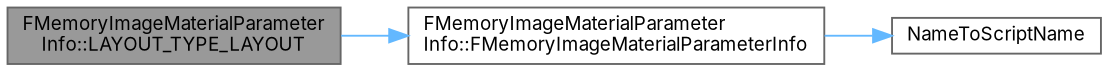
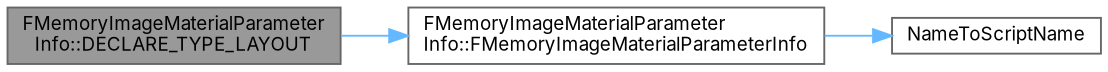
  digraph {
    rankdir=LR
    fontname=Inter
    node [color=grey40 fillcolor=white fontname=Inter fontsize=10 shape=box style=filled]
    edge [color=steelblue1 fontname=Inter fontsize=10 labelfontname=Helvetica labelfontsize=10 style=solid]
-   n1 [color=gray40 fillcolor=grey60 fontcolor=black height=0.2 label="FMemoryImageMaterialParameter\lInfo::LAYOUT_TYPE_LAYOUT" width=0.4]
+   n1 [color=gray40 fillcolor=grey60 fontcolor=black height=0.2 label="FMemoryImageMaterialParameter\lInfo::DECLARE_TYPE_LAYOUT" width=0.4]
    n2 [height=0.2 label="FMemoryImageMaterialParameter\lInfo::FMemoryImageMaterialParameterInfo" width=0.4]
    n3 [height=0.2 label=NameToScriptName width=0.4]
    n1 -> n2
    n2 -> n3
  }
